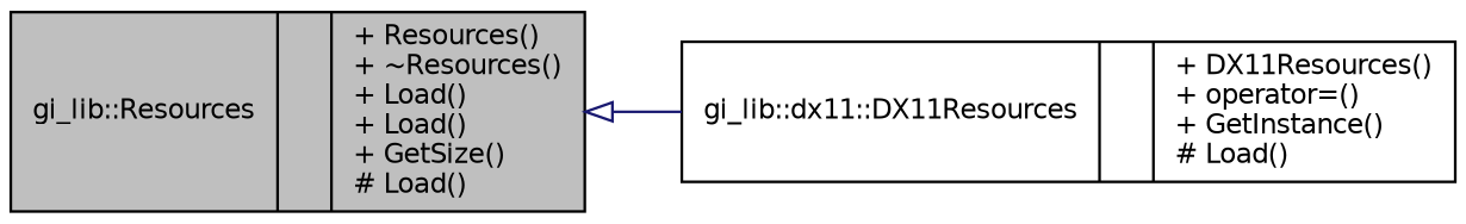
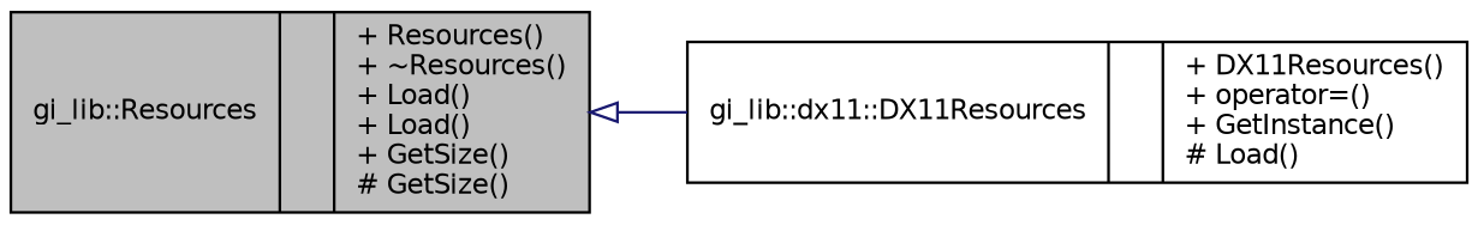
  digraph {
    rankdir=LR
    node [color=black fontname=Helvetica fontsize=10 shape=record style=filled]
-   n1 [fillcolor=grey75 fontcolor=black height=0.2 label="{gi_lib::Resources\n||+ Resources()\l+ ~Resources()\l+ Load()\l+ Load()\l+ GetSize()\l# Load()\l}" width=0.4]
+   n1 [fillcolor=grey75 fontcolor=black height=0.2 label="{gi_lib::Resources\n||+ Resources()\l+ ~Resources()\l+ Load()\l+ Load()\l+ GetSize()\l# GetSize()\l}" width=0.4]
    n2 [fillcolor=white height=0.2 label="{gi_lib::dx11::DX11Resources\n||+ DX11Resources()\l+ operator=()\l+ GetInstance()\l# Load()\l}" width=0.4]
    n1 -> n2 [arrowtail=onormal color=midnightblue dir=back fontname=Helvetica fontsize=10 labelfontname=Helvetica labelfontsize=10 style=solid]
  }
